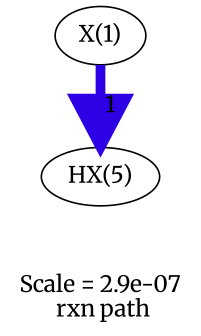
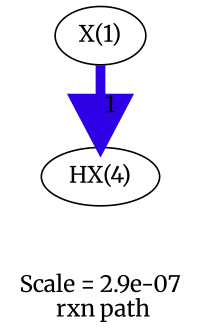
  digraph {
    fontname=Merriweather
    label="Scale = 2.9e-07\l rxn path"
    node [fontname=Merriweather]
    n1 [label="X(1)"]
-   n2 [label="HX(5)"]
+   n2 [label="HX(4)"]
    n1 -> n2 [arrowsize=3 color="0.7, 1.5, 0.9" fontname=Merriweather label=" 1" style="setlinewidth(6)"]
  }
